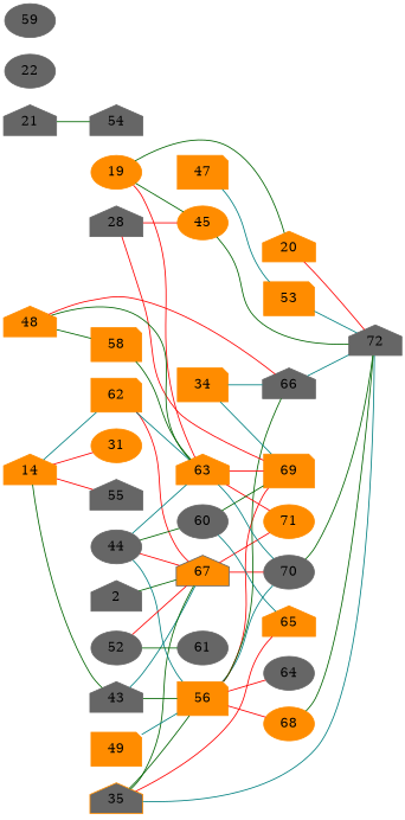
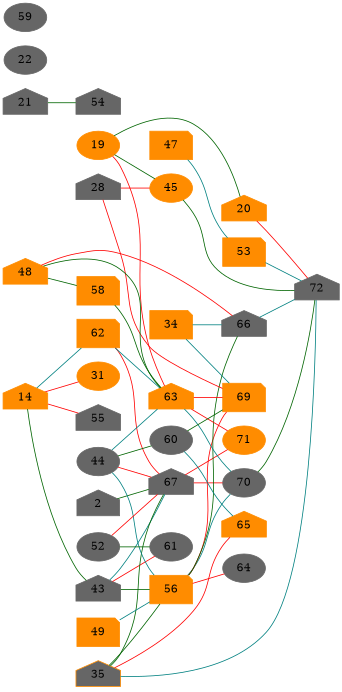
  graph {
    rankdir=LR
    node [color=darkorange shape=house style=filled]
    edge [color=red]
-   67 [color=gray40 super="+57+30+42" fillcolor=darkorange]
+   67 [color=gray40 super="+57+30+42"]
    70 [color=gray40 shape=ellipse super="+24"]
    71 [shape=ellipse]
    2 [color=gray40]
    31 [shape=ellipse]
    14
    43 [color=gray40 super="+40"]
    55 [color=gray40]
    62 [shape=note super="+12"]
    56 [shape=note super="+33+39"]
    61 [color=gray40 shape=ellipse]
    63 [super="+7+11+50"]
    20 [super="+17"]
    72 [color=gray40 super="+46"]
    19 [shape=ellipse]
    45 [shape=ellipse super="+3+23"]
    69 [shape=note super="+26+38+51"]
    21 [color=gray40]
    54 [color=gray40]
    22 [color=gray40 shape=ellipse]
    28 [color=gray40]
    66 [color=gray40 super="+15+25"]
    34 [shape=note]
    64 [color=gray40 shape=ellipse]
-   68 [shape=ellipse]
    35 [fillcolor=gray40]
    65 [super="+4+18"]
    44 [color=gray40 shape=ellipse super="+10"]
    60 [color=gray40 shape=ellipse]
    53 [shape=note super="+13+41"]
    47 [shape=note]
    48 [super="+32"]
    58 [shape=note]
    49 [shape=note]
    52 [color=gray40 shape=ellipse]
    59 [color=gray40 shape=ellipse]
    67 -- 70 [weight=3]
    67 -- 71
    70 -- 72 [color=darkgreen]
    2 -- 67 [color=darkgreen]
    14 -- 31
    14 -- 43 [color=darkgreen weight=2]
    14 -- 55
    14 -- 62 [color=teal weight=2]
    43 -- 67 [color=teal weight=2]
    43 -- 56 [color=darkgreen]
+   43 -- 61
    62 -- 67
    62 -- 63 [color=teal]
    56 -- 70 [color=teal]
    56 -- 69
    56 -- 66 [color=darkgreen]
    56 -- 64
-   56 -- 68
    63 -- 70 [color=teal weight=2]
    63 -- 71
    63 -- 69 [weight=2]
    20 -- 72 [weight=3]
    19 -- 63
    19 -- 20 [color=darkgreen]
    19 -- 45 [color=darkgreen weight=2]
    45 -- 72 [color=darkgreen]
    21 -- 54 [color=darkgreen]
    28 -- 45 [weight=2]
    28 -- 69
    66 -- 72 [color=teal]
    34 -- 69 [color=teal]
    34 -- 66 [color=teal]
-   68 -- 72 [color=darkgreen]
    35 -- 67 [color=darkgreen]
    35 -- 56 [color=darkgreen]
    35 -- 72 [color=teal]
    35 -- 65
    44 -- 67 [weight=2]
    44 -- 56 [color=teal]
    44 -- 63 [color=teal]
    44 -- 60 [color=darkgreen]
    60 -- 69 [color=darkgreen]
    60 -- 65 [color=teal]
    53 -- 72 [color=teal]
    47 -- 53 [color=teal]
    48 -- 63 [color=darkgreen]
    48 -- 66
    48 -- 58 [color=darkgreen weight=2]
    58 -- 63 [color=darkgreen]
    49 -- 56 [color=teal]
    52 -- 67
    52 -- 61 [color=darkgreen]
  }
